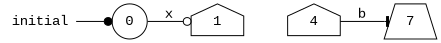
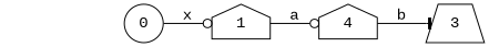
  digraph {
    fontname="Liberation Mono"
    rankdir=LR
    node [fontname="Liberation Mono" shape=house]
    edge [arrowhead=odot fontname="Liberation Mono"]
    0 [shape=circle]
    1
    n3 [label=4]
-   initial [shape=plaintext]
-   3 [shape=trapezium label=7]
+   3 [shape=trapezium]
    0 -> 1 [label=x]
+   1 -> n3 [label=a]
    n3 -> 3 [arrowhead=tee label=b]
-   initial -> 0 [arrowhead=dot]
  }
